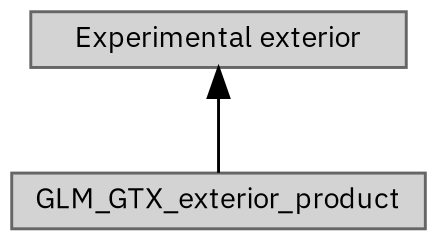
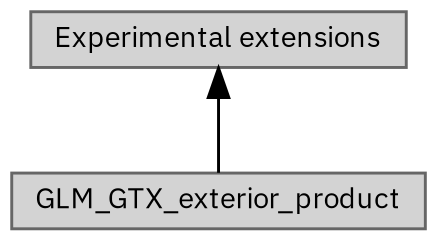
  digraph {
    rankdir=TB
    fontname="IBM Plex Sans"
    node [fillcolor=lightgrey fontname="IBM Plex Sans" fontsize=10 shape=box style=filled]
-   n1 [color=grey40 height=0.2 label="Experimental exterior" width=0.4]
+   n1 [color=grey40 height=0.2 label="Experimental extensions" width=0.4]
    n2 [color=gray40 fontcolor=black height=0.2 label=GLM_GTX_exterior_product width=0.4]
    n1 -> n2 [dir=back fontname="IBM Plex Sans" fontsize=10 labelfontname=Helvetica labelfontsize=10 shape=plaintext style=solid]
  }
